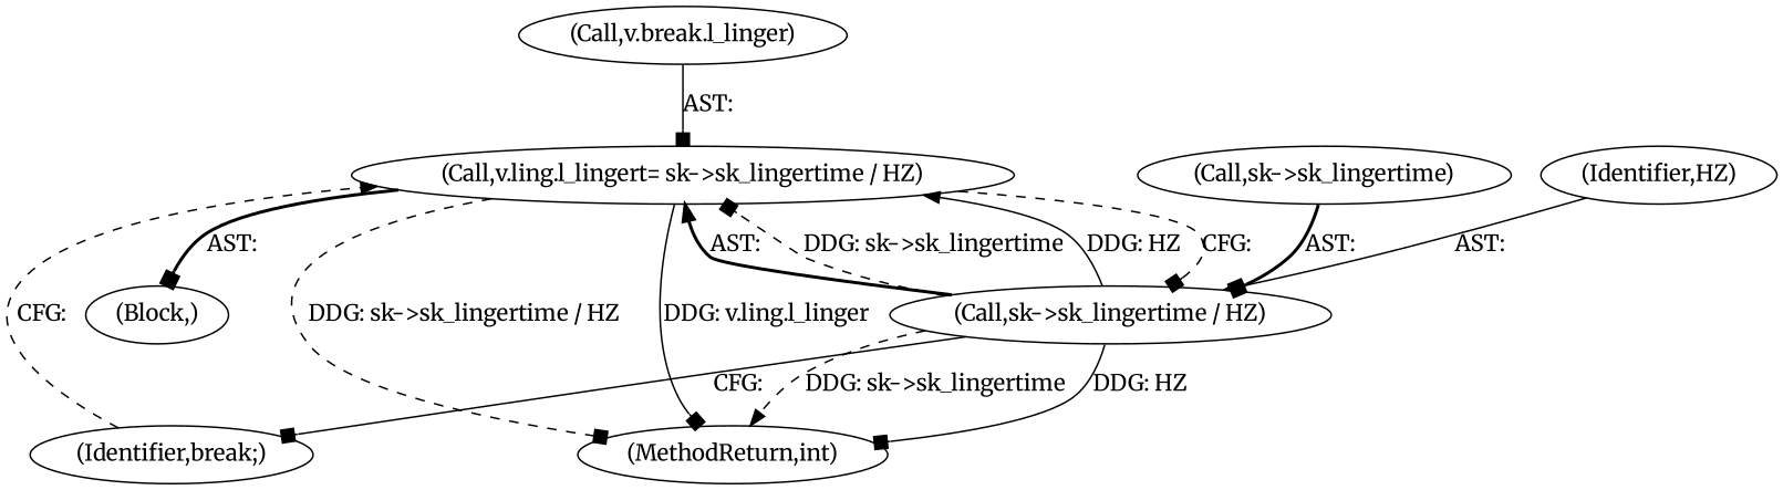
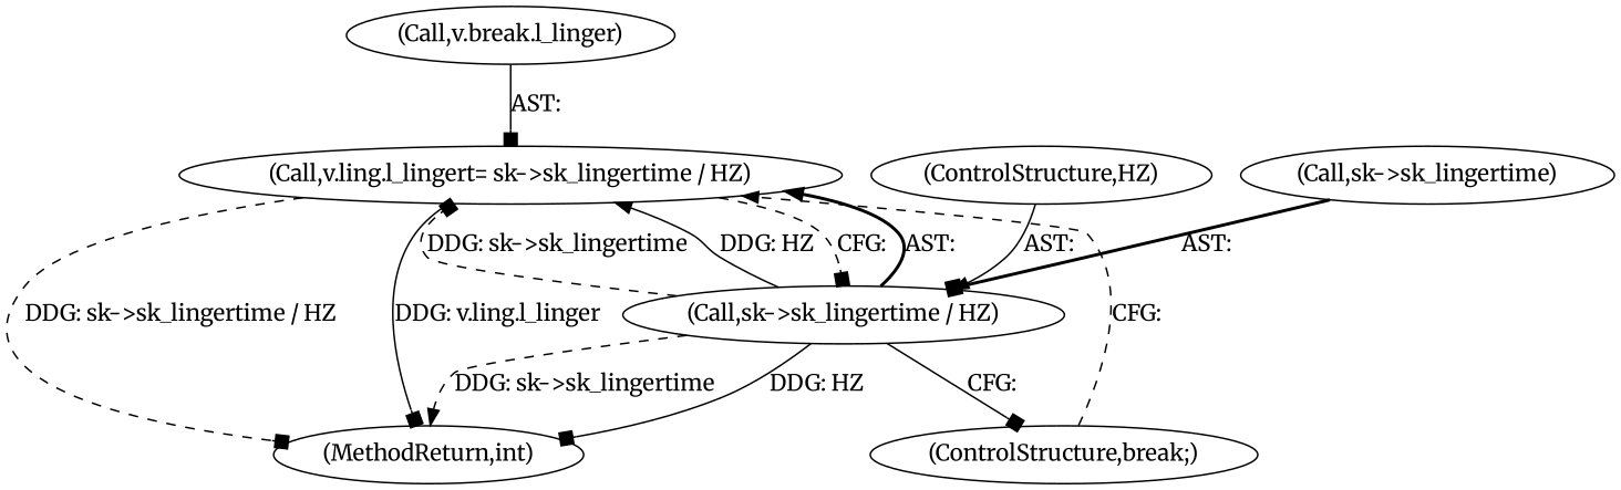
  digraph {
    fontname=Merriweather
    node [fontname=Merriweather]
    edge [arrowhead=box fontname=Merriweather style=solid]
    n1 [label="(Call,v.ling.l_linger\t= sk->sk_lingertime / HZ)"]
    n2 [label="(Call,sk->sk_lingertime / HZ)"]
    n3 [label="(MethodReturn,int)"]
-   n4 [label="(Block,)"]
-   n5 [label="(Identifier,break;)"]
-   n6 [label="(Identifier,HZ)"]
+   n5 [label="(ControlStructure,break;)"]
+   n6 [label="(ControlStructure,HZ)"]
    n7 [label="(Call,sk->sk_lingertime)"]
    n8 [label="(Call,v.break.l_linger)"]
    n1 -> n2 [label="CFG: " style=dashed]
    n1 -> n3 [label="DDG: sk->sk_lingertime / HZ" style=dashed]
    n1 -> n3 [label="DDG: v.ling.l_linger"]
-   n1 -> n4 [label="AST: " style=bold]
    n2 -> n1 [arrowhead=normal label="AST: " style=bold]
    n2 -> n1 [label="DDG: sk->sk_lingertime" style=dashed]
    n2 -> n1 [arrowhead=normal label="DDG: HZ"]
    n2 -> n3 [label="DDG: HZ"]
    n2 -> n3 [arrowhead=normal label="DDG: sk->sk_lingertime" style=dashed]
    n2 -> n5 [label="CFG: "]
    n5 -> n1 [arrowhead=normal label="CFG: " style=dashed]
    n6 -> n2 [arrowhead=normal label="AST: "]
    n7 -> n2 [label="AST: " style=bold]
    n8 -> n1 [label="AST: "]
  }
